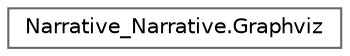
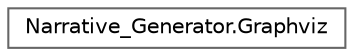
  digraph {
    rankdir=LR
-   n1 [color=grey40 fillcolor=white fontname=Helvetica fontsize=10 height=0.2 label="Narrative_Narrative.Graphviz" shape=box style=filled width=0.4]
+   n1 [color=grey40 fillcolor=white fontname=Helvetica fontsize=10 height=0.2 label="Narrative_Generator.Graphviz" shape=box style=filled width=0.4]
  }
